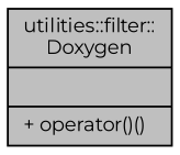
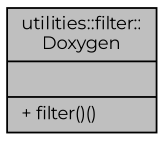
  digraph {
    fontname=Montserrat
-   n1 [color=black fillcolor=grey75 fontcolor=black fontname=Montserrat fontsize=10 height=0.2 label="{utilities::filter::\lDoxygen\n||+ operator()()\l}" shape=record style=filled width=0.4]
+   n1 [color=black fillcolor=grey75 fontcolor=black fontname=Montserrat fontsize=10 height=0.2 label="{utilities::filter::\lDoxygen\n||+ filter()()\l}" shape=record style=filled width=0.4]
  }
